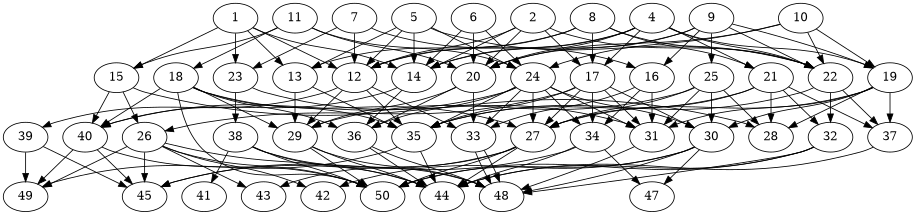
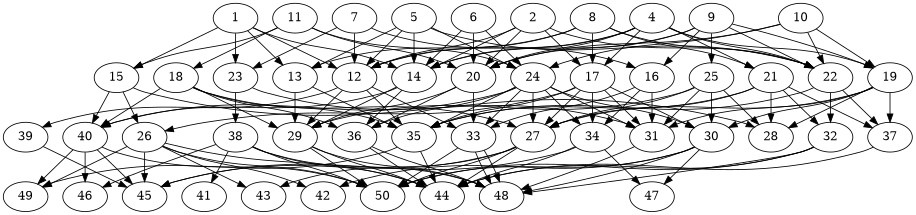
  digraph {
    node [alpha=0.18]
    1 [alpha=0.02 expect_size=9858048]
    12 [alpha=0.03 expect_size=12952576]
    13 [alpha=0.12 expect_size=28101632]
    14 [expect_size=45819904]
    15 [alpha=0.13 expect_size=28863488]
    23 [alpha=0.04 expect_size=44216320]
    29 [alpha=0.11 expect_size=8580096]
    33 [alpha=0.14 expect_size=45503488]
    35 [expect_size=9132032]
    39 [alpha=0.08 expect_size=34977792]
    36 [alpha=0.02 expect_size=29246464]
    40 [alpha=0.09 expect_size=14921728]
    26 [alpha=0.19 expect_size=50091008]
    28 [alpha=0.19 expect_size=15996928]
    31 [alpha=0.04 expect_size=13204480]
    38 [alpha=0.15 expect_size=37281792]
    44 [alpha=0.06 expect_size=36918272]
    50 [alpha=0.07 expect_size=5575680]
    48 [alpha=0.17 expect_size=47229952]
    49 [alpha=0.13 expect_size=34778112]
    45 [alpha=0.19 expect_size=39427072]
+   46 [alpha=0.12 expect_size=34993152]
    42 [alpha=0.00 expect_size=41194496]
    43 [alpha=0.19 expect_size=51033088]
    37 [alpha=0.03 expect_size=27895808]
    41 [expect_size=31726592]
    2 [alpha=0.06 expect_size=30601216]
    17 [alpha=0.06 expect_size=46067712]
    20 [alpha=0.05 expect_size=26012672]
    22 [expect_size=37653504]
    34 [alpha=0.01 expect_size=6920192]
    27 [alpha=0.04 expect_size=47879168]
    30 [alpha=0.07 expect_size=47723520]
    32 [alpha=0.04 expect_size=51196928]
    47 [alpha=0.02 expect_size=39714816]
    19 [alpha=0.17 expect_size=8458240]
    4 [alpha=0.13 expect_size=31741952]
    21 [alpha=0.16 expect_size=21357568]
    5 [alpha=0.17 expect_size=29534208]
    24 [alpha=0.01 expect_size=24944640]
    6 [alpha=0.10 expect_size=13061120]
    7 [alpha=0.13 expect_size=37444608]
    16 [alpha=0.19 expect_size=21338112]
    8 [alpha=0.11 expect_size=30001152]
    9 [alpha=0.07 expect_size=46366720]
    25 [alpha=0.09 expect_size=19584000]
    10 [expect_size=12668928]
    11 [alpha=0.07 expect_size=8228864]
    18 [alpha=0.17 expect_size=29667328]
    1 -> 12
    1 -> 13
    1 -> 14
    1 -> 15
    1 -> 23
    12 -> 29
    12 -> 33
    12 -> 35
    12 -> 39
    13 -> 29
    13 -> 35
+   14 -> 29
    14 -> 36
    14 -> 40
    15 -> 40
    15 -> 26
    15 -> 28
    23 -> 31
    23 -> 38
    29 -> 44
    29 -> 50
    29 -> 48
-   18 -> 50
+   33 -> 50
    33 -> 48
    33 -> 48
    35 -> 44
    35 -> 49
-   39 -> 49
    39 -> 45
    36 -> 44
    36 -> 48
    40 -> 50
    40 -> 49
    40 -> 45
+   40 -> 46
    26 -> 44
    26 -> 50
    26 -> 49
    26 -> 45
    26 -> 42
    26 -> 43
    31 -> 48
    38 -> 44
    38 -> 50
    38 -> 48
+   38 -> 46
    38 -> 41
    37 -> 44
    2 -> 12
    2 -> 14
    2 -> 17
    2 -> 20
    2 -> 22
    17 -> 35
    17 -> 26
    17 -> 31
    17 -> 34
    17 -> 27
    17 -> 30
    20 -> 29
    20 -> 33
    20 -> 36
    22 -> 35
    22 -> 37
    22 -> 32
    34 -> 44
    34 -> 45
    34 -> 47
    27 -> 44
    27 -> 50
    27 -> 45
    27 -> 43
    30 -> 50
    30 -> 48
    30 -> 42
    30 -> 47
    32 -> 44
    32 -> 50
    32 -> 48
    19 -> 28
    19 -> 31
    19 -> 37
    19 -> 27
    19 -> 30
    4 -> 12
    4 -> 14
    4 -> 17
    4 -> 20
    4 -> 22
    4 -> 19
    4 -> 21
    21 -> 35
    21 -> 28
    21 -> 37
    21 -> 27
    21 -> 32
    5 -> 12
    5 -> 13
    5 -> 14
    5 -> 22
    5 -> 24
    24 -> 33
    24 -> 35
    24 -> 36
    24 -> 40
    24 -> 31
    24 -> 34
    24 -> 27
    24 -> 30
    6 -> 14
    6 -> 20
    6 -> 24
    7 -> 12
    7 -> 23
    7 -> 16
    16 -> 33
    16 -> 31
    16 -> 34
    8 -> 12
    8 -> 13
    8 -> 17
    8 -> 22
    8 -> 21
    9 -> 14
    9 -> 20
    9 -> 22
    9 -> 19
    9 -> 16
    9 -> 25
    25 -> 29
    25 -> 28
    25 -> 31
    25 -> 27
    25 -> 30
    10 -> 20
    10 -> 22
    10 -> 19
    10 -> 24
    11 -> 15
    11 -> 20
    11 -> 24
    11 -> 18
    18 -> 29
    18 -> 35
    18 -> 36
    18 -> 40
    18 -> 27
  }
